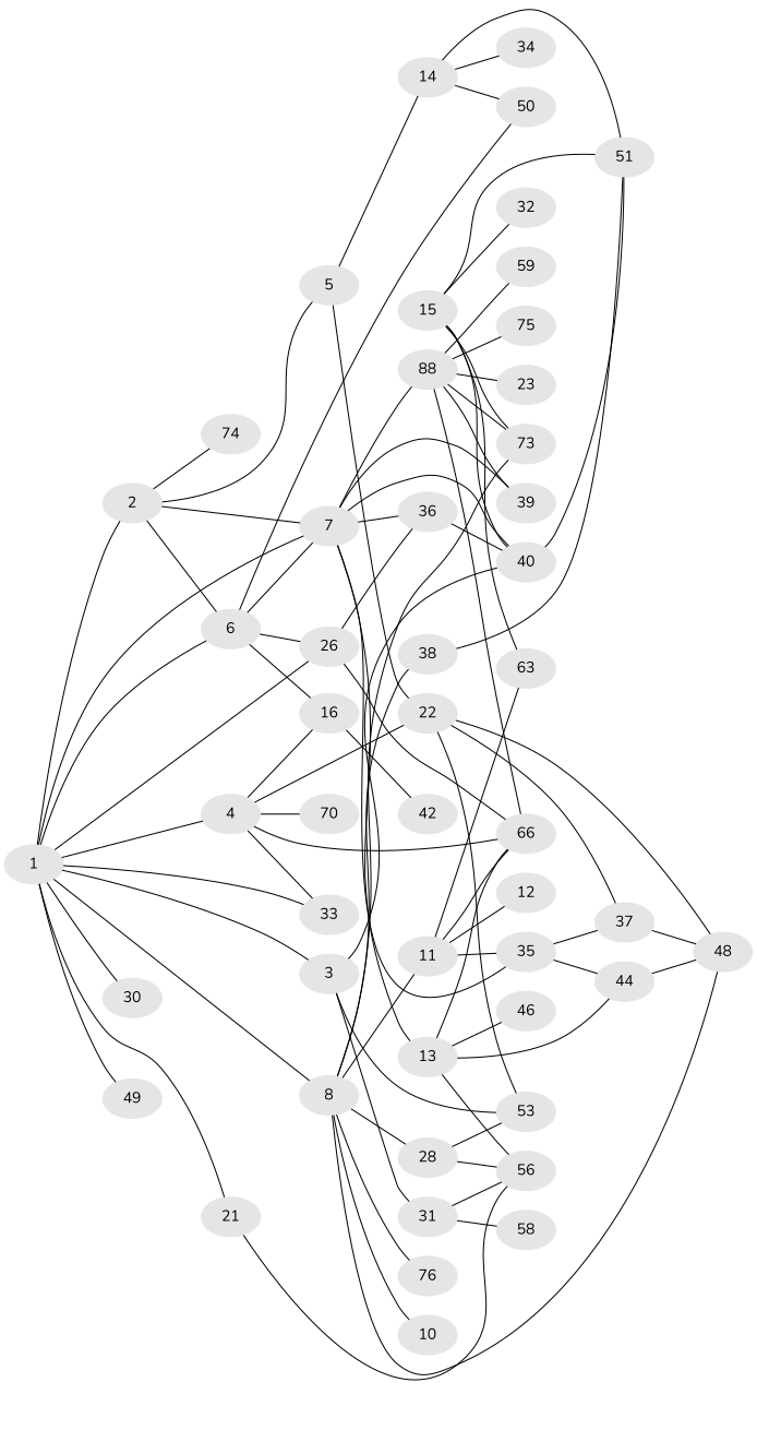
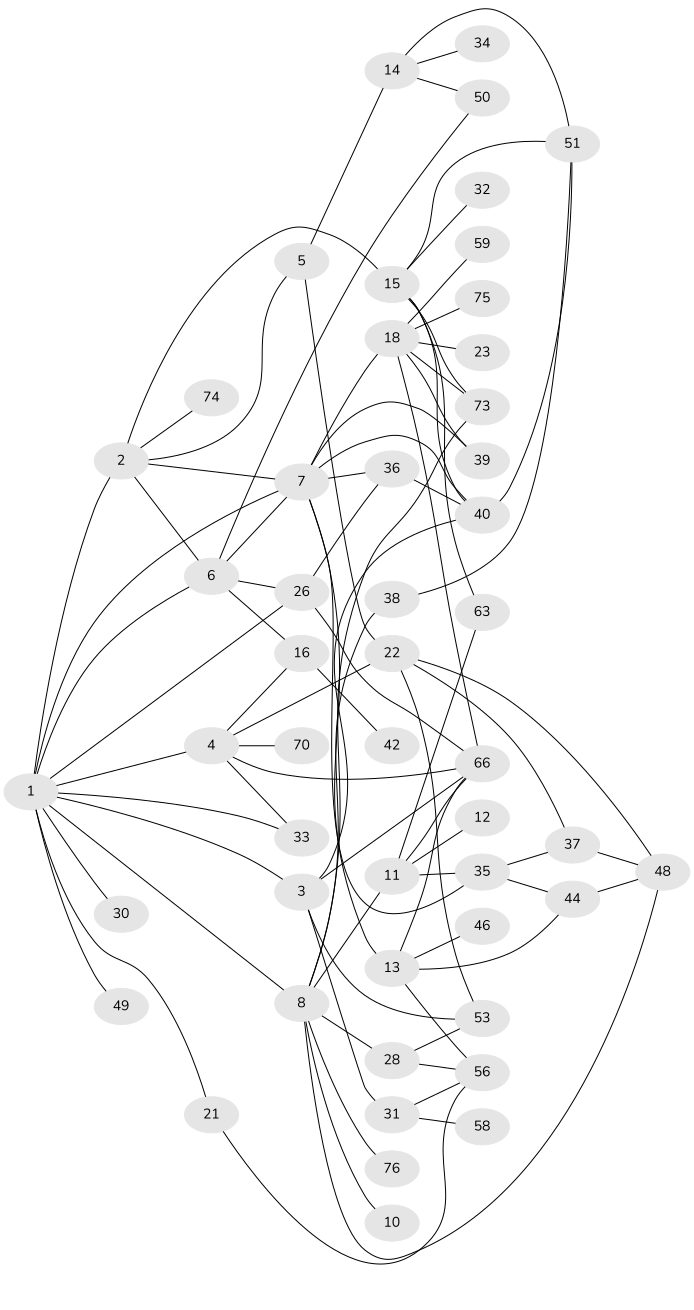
  graph {
    fontname=Nunito
    rankdir=LR
    node [color=gray90 fontname=Nunito style=filled]
    edge [fontname=Nunito]
    1 [super="+77"]
    2 [super="+79"]
    3
    4 [super="+54"]
    6 [super="+65"]
    7 [super="+45"]
    8 [super="+9"]
    21 [super="+29"]
    26 [super="+69"]
    30 [super="+71"]
    33
    49
    5
    15 [super="+17"]
    n15 [label=74]
    31 [super="+41"]
    40 [super="+74"]
    53 [super="+55"]
    66 [super="+68"]
    16 [super="+19"]
    22 [super="+27"]
    70
    50 [super="+61"]
    13 [super="+43"]
-   18 [super="+20" label=88]
+   18 [super="+20"]
    35
    36 [super="+72"]
    39
    10
    11 [super="+25"]
    28 [super="+60"]
    38 [super="+57"]
    48 [super="+78"]
    73
    76
    56 [super="+64"]
    14 [super="+80"]
    63
    51 [super="+67"]
    32
    58
    42
    37 [super="+62"]
    34 [super="+52"]
    44 [super="+47"]
    46
    23
    59
    75
    12
    1 -- 2
    1 -- 3
    1 -- 4
    1 -- 6
    1 -- 7
    1 -- 8
    1 -- 21
    1 -- 26
    1 -- 30
    1 -- 33
    1 -- 49
    2 -- 6
    2 -- 7
    2 -- 5
+   2 -- 15
    2 -- n15
    3 -- 31
    3 -- 40
    3 -- 53
+   3 -- 66
    4 -- 33
    4 -- 66
    4 -- 16
    4 -- 22
    4 -- 70
    6 -- 7
    6 -- 26
    6 -- 16
    6 -- 50
    7 -- 40
    7 -- 13
    7 -- 18
    7 -- 35
    7 -- 36
    7 -- 39
    8 -- 10
    8 -- 11
    8 -- 28
    8 -- 38
    8 -- 48
    8 -- 73
    8 -- 76
    21 -- 56
    26 -- 66
    26 -- 36
    5 -- 22
    5 -- 14
    15 -- 40
    15 -- 73
    15 -- 63
    15 -- 51
    15 -- 32
    31 -- 56
    31 -- 58 [weight=2]
    40 -- 51
    16 -- 42
    22 -- 53
    22 -- 48
    22 -- 37
    13 -- 66
    13 -- 56
    13 -- 44
    13 -- 46
    18 -- 66
    18 -- 39
    18 -- 73
    18 -- 23
    18 -- 59
    18 -- 75
    35 -- 37
    35 -- 44
    36 -- 40
    11 -- 66
    11 -- 35
    11 -- 63
    11 -- 12
    28 -- 53
    28 -- 56 [weight=2]
    38 -- 51
    14 -- 50 [weight=2]
    14 -- 51 [weight=2]
    14 -- 34
    37 -- 48
    44 -- 48
  }
